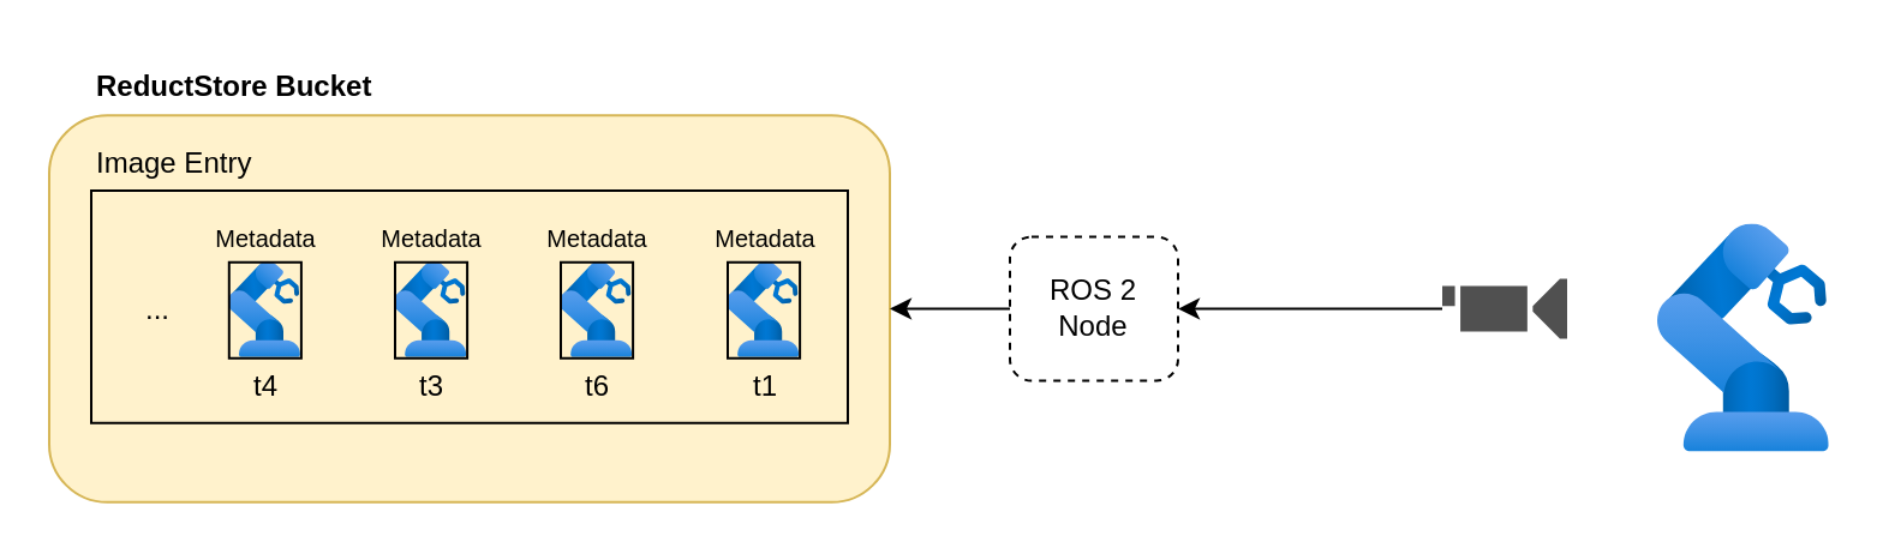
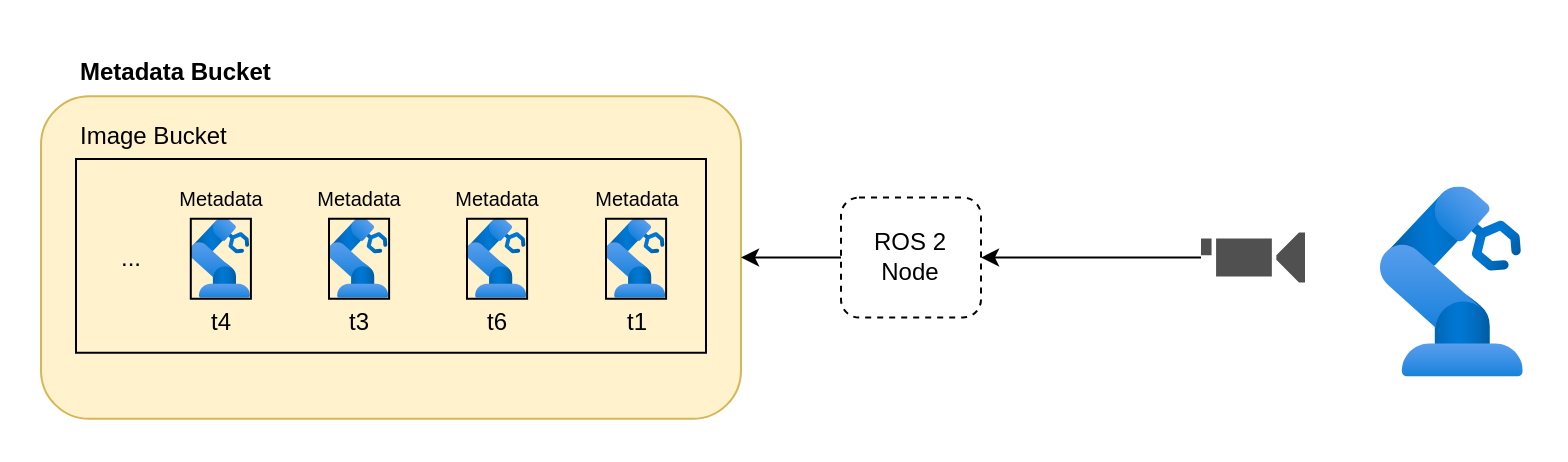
  <mxCell id="0" />
  <mxCell id="1" parent="0" />
  <mxCell id="2" value="" style="rounded=1;whiteSpace=wrap;html=1;fillColor=#fff2cc;strokeColor=#d6b656;" vertex="1" parent="1"><mxGeometry x="20" y="47.63" width="350" height="161.25" as="geometry" /></mxCell>
- <mxCell id="3" value="ReductStore Bucket" style="text;html=1;align=left;verticalAlign=middle;resizable=0;points=[];autosize=1;strokeColor=none;fillColor=none;fontStyle=1" vertex="1" parent="1"><mxGeometry x="37.5" y="20.63" width="140" height="30" as="geometry" /></mxCell>
+ <mxCell id="3" value="Metadata Bucket" style="text;html=1;align=left;verticalAlign=middle;resizable=0;points=[];autosize=1;strokeColor=none;fillColor=none;fontStyle=1" vertex="1" parent="1"><mxGeometry x="37.5" y="20.63" width="140" height="30" as="geometry" /></mxCell>
  <mxCell id="4" value="" style="group;strokeColor=default;container=0;" connectable="0" vertex="1" parent="1"><mxGeometry x="37.5" y="79" width="315" height="96.88" as="geometry" /></mxCell>
- <mxCell id="5" value="&lt;p data-pm-slice=&quot;1 1 []&quot;&gt;Image Entry&lt;/p&gt;" style="text;whiteSpace=wrap;html=1;align=left;" vertex="1" parent="1"><mxGeometry x="37.5" y="42" width="170" height="40" as="geometry" /></mxCell>
+ <mxCell id="5" value="&lt;p data-pm-slice=&quot;1 1 []&quot;&gt;Image Bucket&lt;/p&gt;" style="text;whiteSpace=wrap;html=1;align=left;" vertex="1" parent="1"><mxGeometry x="37.5" y="42" width="170" height="40" as="geometry" /></mxCell>
  <mxCell id="6" style="edgeStyle=orthogonalEdgeStyle;rounded=0;orthogonalLoop=1;jettySize=auto;html=1;entryX=1;entryY=0.5;entryDx=0;entryDy=0;" edge="1" parent="1" source="7" target="19"><mxGeometry relative="1" as="geometry" /></mxCell>
  <mxCell id="7" value="" style="sketch=0;pointerEvents=1;shadow=0;dashed=0;html=1;strokeColor=none;fillColor=#505050;labelPosition=center;verticalLabelPosition=bottom;verticalAlign=top;outlineConnect=0;align=center;shape=mxgraph.office.devices.video_camera;" vertex="1" parent="1"><mxGeometry x="600" y="115.76" width="52" height="25" as="geometry" /></mxCell>
  <mxCell id="8" value="t1" style="text;html=1;align=center;verticalAlign=middle;resizable=0;points=[];autosize=1;strokeColor=none;fillColor=none;" vertex="1" parent="1"><mxGeometry x="302.5" y="146.38" width="30" height="30" as="geometry" /></mxCell>
  <mxCell id="9" value="t6" style="text;html=1;align=center;verticalAlign=middle;resizable=0;points=[];autosize=1;strokeColor=none;fillColor=none;" vertex="1" parent="1"><mxGeometry x="233" y="146.38" width="30" height="30" as="geometry" /></mxCell>
  <mxCell id="10" value="t3" style="text;html=1;align=center;verticalAlign=middle;resizable=0;points=[];autosize=1;strokeColor=none;fillColor=none;" vertex="1" parent="1"><mxGeometry x="164" y="146.38" width="30" height="30" as="geometry" /></mxCell>
  <mxCell id="11" value="t4" style="text;html=1;align=center;verticalAlign=middle;resizable=0;points=[];autosize=1;strokeColor=none;fillColor=none;" vertex="1" parent="1"><mxGeometry x="94.95" y="146.38" width="30" height="30" as="geometry" /></mxCell>
  <mxCell id="12" value="..." style="text;html=1;align=center;verticalAlign=middle;resizable=0;points=[];autosize=1;strokeColor=none;fillColor=none;" vertex="1" parent="1"><mxGeometry x="50" y="113.88" width="30" height="30" as="geometry" /></mxCell>
  <mxCell id="13" value="" style="image;aspect=fixed;html=1;points=[];align=center;fontSize=12;image=img/lib/azure2/other/Defender_Industrial_Robot.svg;" vertex="1" parent="1"><mxGeometry x="690" y="93.25" width="71.36" height="95" as="geometry" /></mxCell>
  <mxCell id="14" value="" style="image;aspect=fixed;html=1;points=[];align=center;fontSize=12;image=img/lib/azure2/other/Defender_Industrial_Robot.svg;imageBorder=default;" vertex="1" parent="1"><mxGeometry x="302.5" y="108.88" width="30.05" height="40" as="geometry" /></mxCell>
  <mxCell id="15" value="" style="image;aspect=fixed;html=1;points=[];align=center;fontSize=12;image=img/lib/azure2/other/Defender_Industrial_Robot.svg;imageBorder=default;" vertex="1" parent="1"><mxGeometry x="233" y="108.88" width="30.05" height="40" as="geometry" /></mxCell>
  <mxCell id="16" value="" style="image;aspect=fixed;html=1;points=[];align=center;fontSize=12;image=img/lib/azure2/other/Defender_Industrial_Robot.svg;imageBorder=default;" vertex="1" parent="1"><mxGeometry x="164" y="108.88" width="30.05" height="40" as="geometry" /></mxCell>
  <mxCell id="17" value="" style="image;aspect=fixed;html=1;points=[];align=center;fontSize=12;image=img/lib/azure2/other/Defender_Industrial_Robot.svg;imageBorder=default;" vertex="1" parent="1"><mxGeometry x="94.9" y="108.88" width="30.05" height="40" as="geometry" /></mxCell>
  <mxCell id="18" style="edgeStyle=orthogonalEdgeStyle;rounded=0;orthogonalLoop=1;jettySize=auto;html=1;entryX=1;entryY=0.5;entryDx=0;entryDy=0;" edge="1" parent="1" source="19" target="2"><mxGeometry relative="1" as="geometry" /></mxCell>
  <mxCell id="19" value="ROS 2&lt;br&gt;Node" style="rounded=1;whiteSpace=wrap;html=1;dashed=1;" vertex="1" parent="1"><mxGeometry x="420" y="98.26" width="70" height="60" as="geometry" /></mxCell>
  <mxCell id="20" value="Metadata" style="text;html=1;align=center;verticalAlign=top;resizable=0;points=[];autosize=1;strokeColor=none;fillColor=none;fontSize=10;" vertex="1" parent="1"><mxGeometry x="74.95" y="86.88" width="70" height="30" as="geometry" /></mxCell>
  <mxCell id="21" value="Metadata" style="text;html=1;align=center;verticalAlign=top;resizable=0;points=[];autosize=1;strokeColor=none;fillColor=none;fontSize=10;" vertex="1" parent="1"><mxGeometry x="144" y="86.88" width="70" height="30" as="geometry" /></mxCell>
  <mxCell id="22" value="Metadata" style="text;html=1;align=center;verticalAlign=top;resizable=0;points=[];autosize=1;strokeColor=none;fillColor=none;fontSize=10;" vertex="1" parent="1"><mxGeometry x="213" y="86.88" width="70" height="30" as="geometry" /></mxCell>
  <mxCell id="23" value="Metadata" style="text;html=1;align=center;verticalAlign=top;resizable=0;points=[];autosize=1;strokeColor=none;fillColor=none;fontSize=10;" vertex="1" parent="1"><mxGeometry x="282.5" y="86.88" width="70" height="30" as="geometry" /></mxCell>
